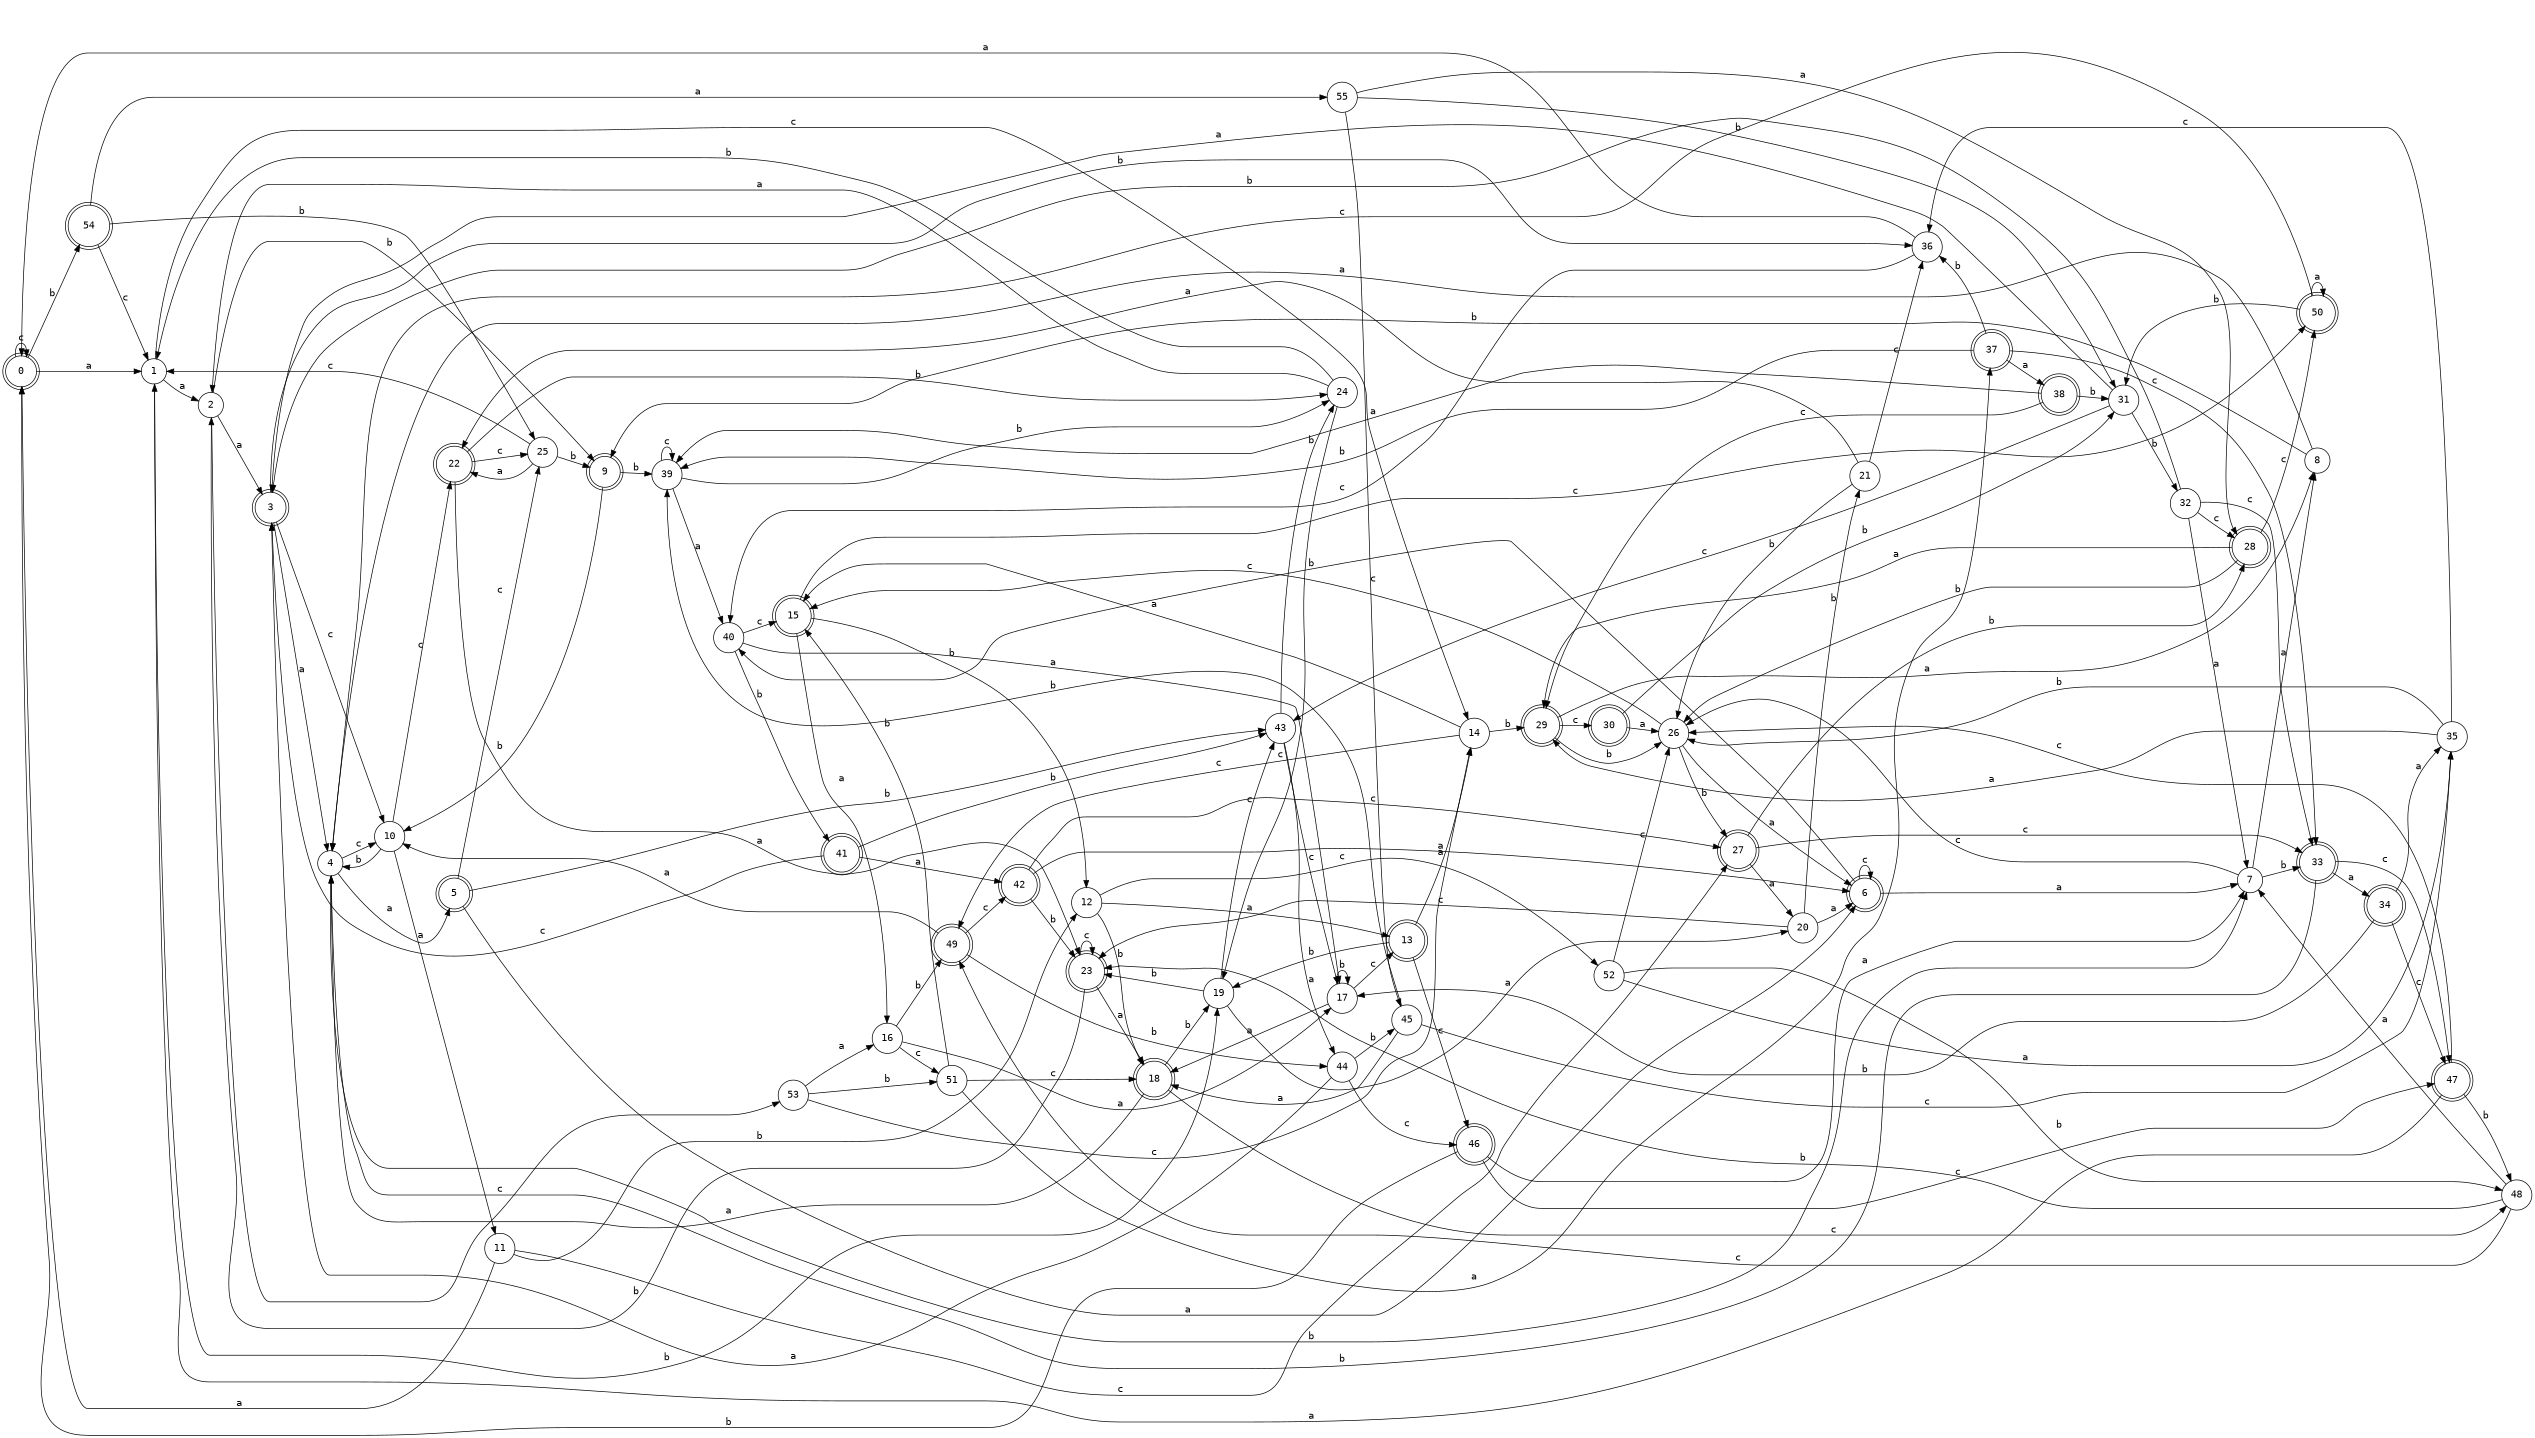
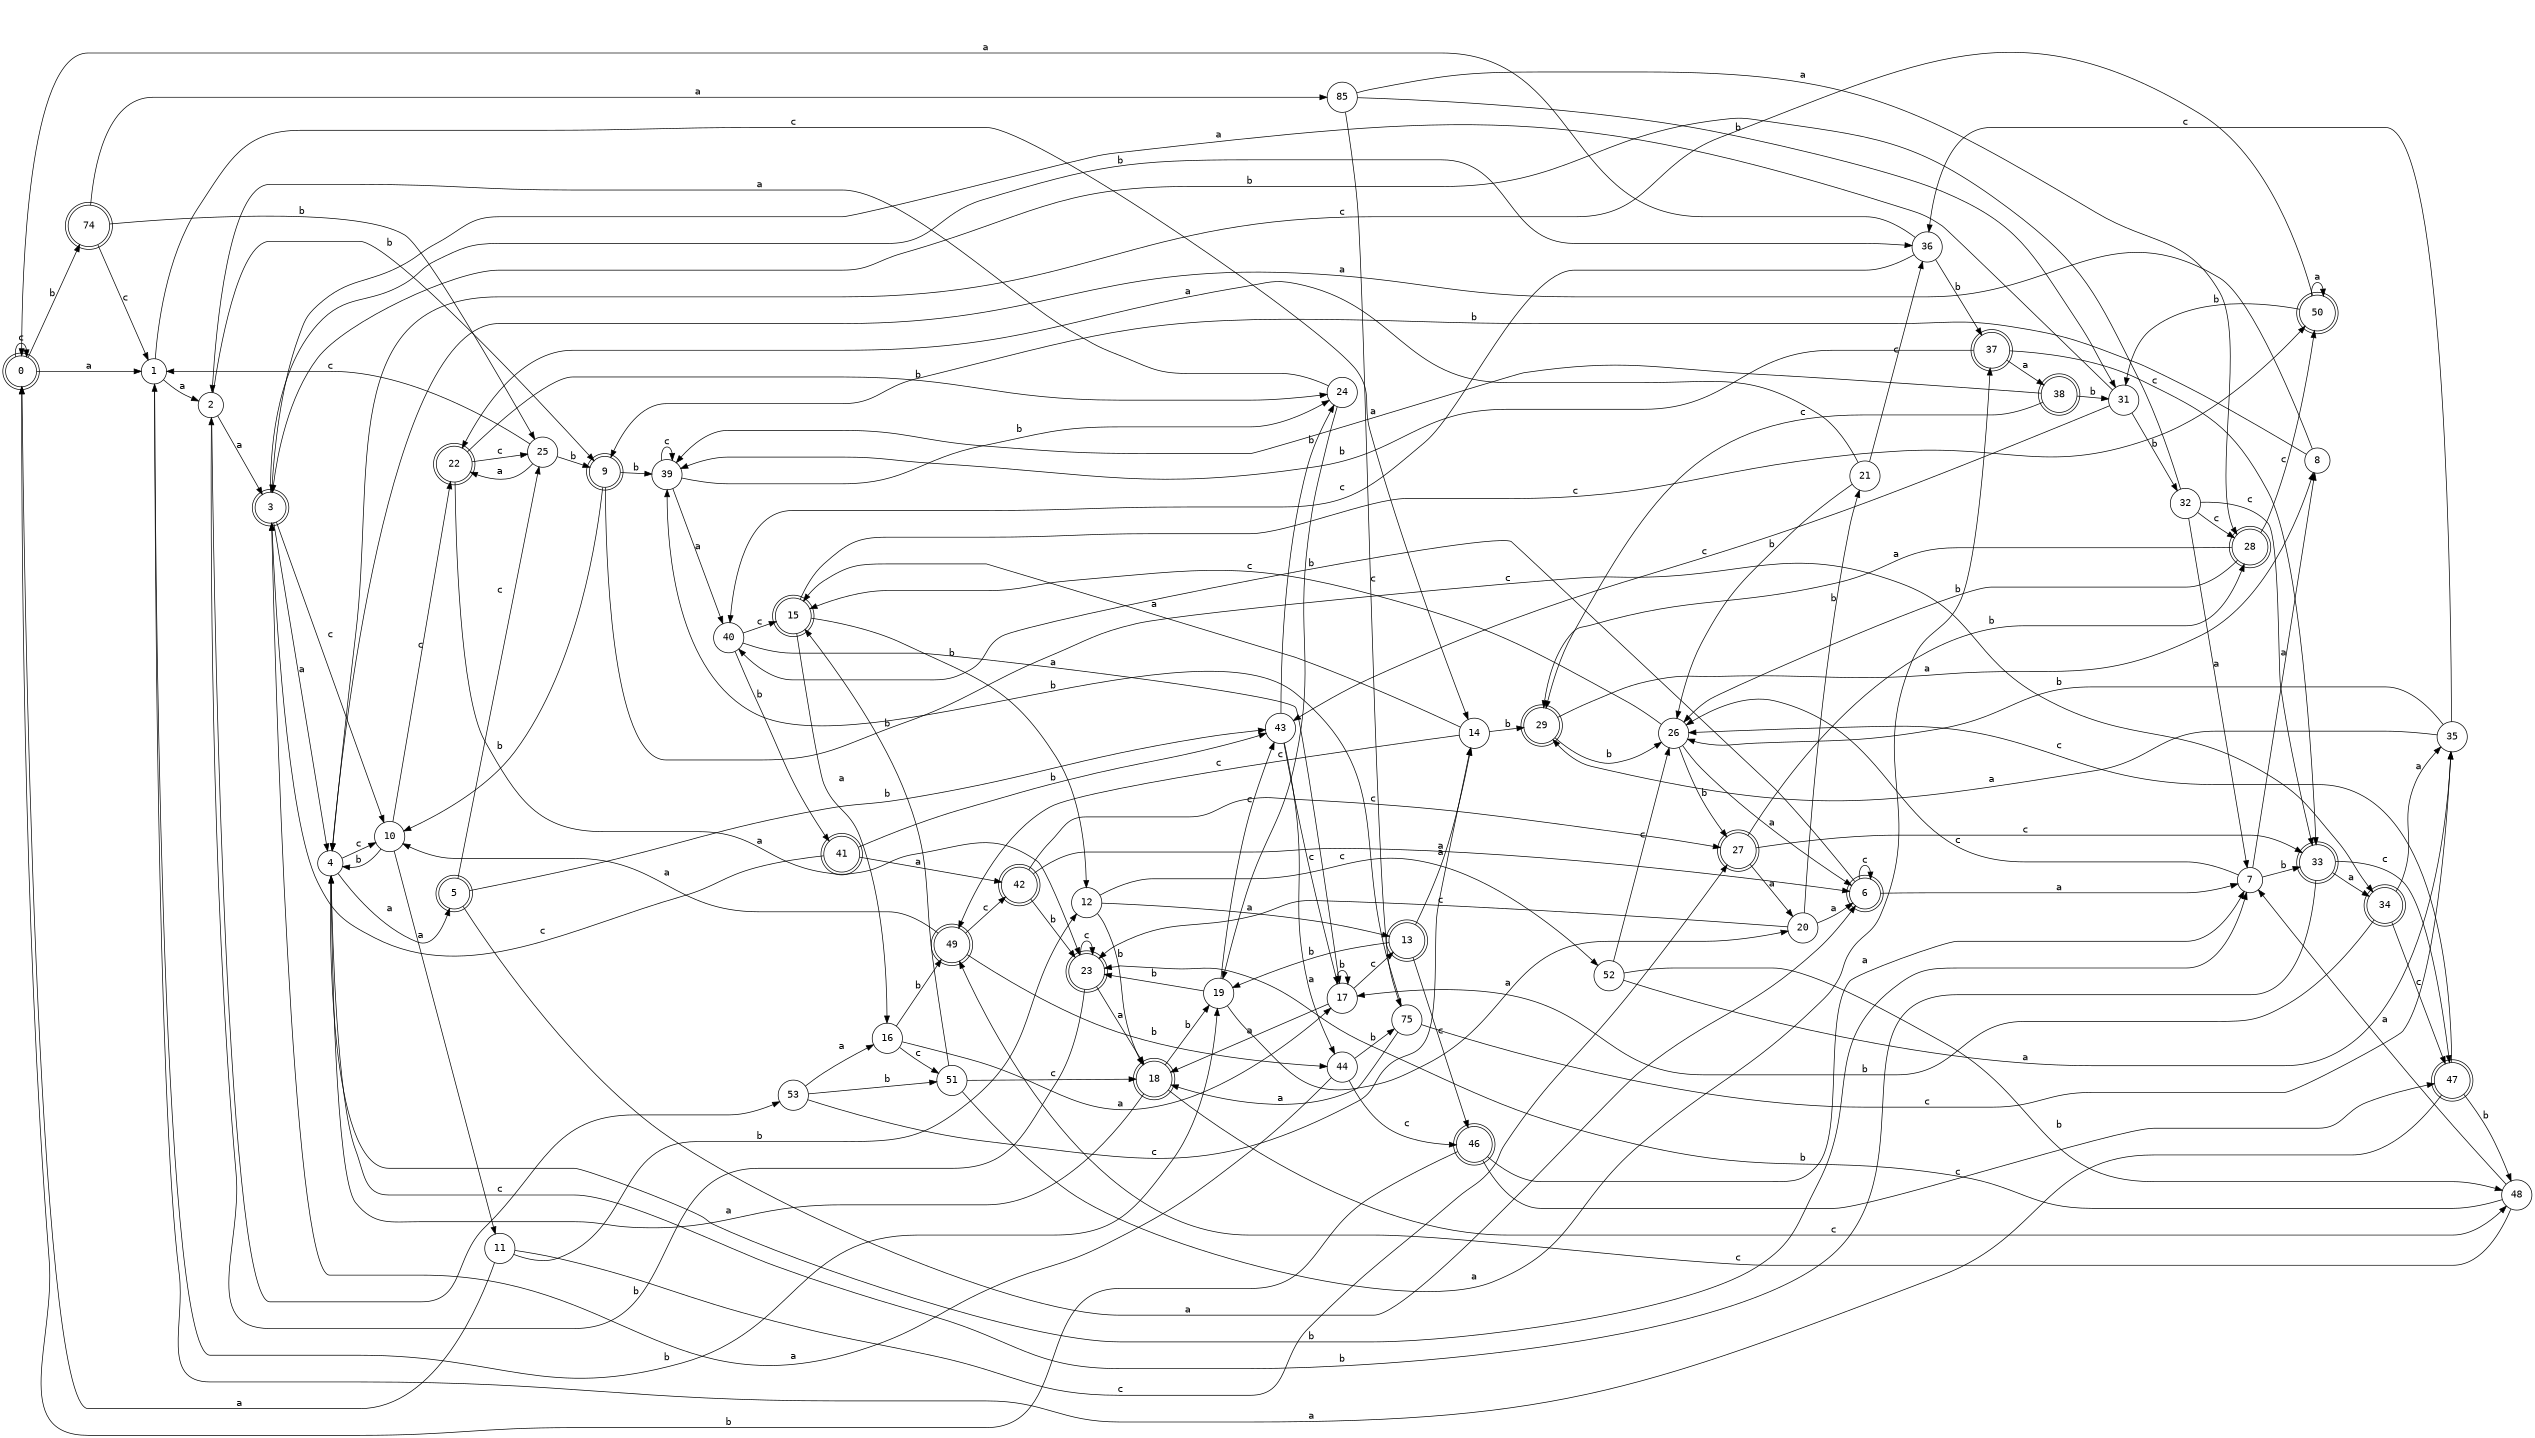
  digraph {
    fontname="DejaVu Sans Mono"
    rankdir=LR
    node [color=black fillcolor=white fontname="DejaVu Sans Mono" shape=circle style=filled]
    edge [fontname="DejaVu Sans Mono"]
    n1 [label=0 shape=doublecircle style="rounded,filled"]
    n2 [label=1]
-   n3 [label=54 shape=doublecircle style="rounded,filled"]
+   n3 [label=74 shape=doublecircle style="rounded,filled"]
    n4 [label=2]
    n5 [label=14]
    n6 [label=19]
    n7 [label=25]
-   n8 [label=55]
+   n8 [label=85]
    n9 [label=3 shape=doublecircle style="rounded,filled"]
    n10 [label=9 shape=doublecircle style="rounded,filled"]
    n11 [label=53]
    n12 [label=15 shape=doublecircle style="rounded,filled"]
    n13 [label=29 shape=doublecircle style="rounded,filled"]
    n14 [label=49 shape=doublecircle style="rounded,filled"]
    n15 [label=43]
    n16 [label=20]
    n17 [label=23 shape=doublecircle style="rounded,filled"]
    n18 [label=4]
    n19 [label=10]
    n20 [label=36]
    n21 [label=34 shape=doublecircle style="rounded,filled"]
    n22 [label=39]
    n23 [label=16]
    n24 [label=51]
    n25 [label=5 shape=doublecircle style="rounded,filled"]
    n26 [label=7]
    n27 [label=11]
    n28 [label=22 shape=doublecircle style="rounded,filled"]
    n29 [label=40]
    n30 [label=37 shape=doublecircle style="rounded,filled"]
    n31 [label=6 shape=doublecircle style="rounded,filled"]
    n32 [label=8]
    n33 [label=26]
    n34 [label=33 shape=doublecircle style="rounded,filled"]
    n35 [label=17]
    n36 [label=24]
    n37 [label=44]
    n38 [label=41 shape=doublecircle style="rounded,filled"]
    n39 [label=27 shape=doublecircle style="rounded,filled"]
    n40 [label=47 shape=doublecircle style="rounded,filled"]
    n41 [label=13 shape=doublecircle style="rounded,filled"]
    n42 [label=46 shape=doublecircle style="rounded,filled"]
    n43 [label=35]
    n44 [label=12]
    n45 [label=18 shape=doublecircle style="rounded,filled"]
    n46 [label=52]
    n47 [label=28 shape=doublecircle style="rounded,filled"]
    n48 [label=48]
    n49 [label=50 shape=doublecircle style="rounded,filled"]
-   n50 [label=30 shape=doublecircle style="rounded,filled"]
    n51 [label=42 shape=doublecircle style="rounded,filled"]
    n52 [label=31]
    n53 [label=21]
    n54 [label=32]
    n55 [label=38 shape=doublecircle style="rounded,filled"]
-   n56 [label=45]
+   n56 [label=75]
    n1 -> n1 [label=c]
    n1 -> n2 [label=a]
    n1 -> n3 [label=b]
    n2 -> n4 [label=a]
    n2 -> n5 [label=c]
    n2 -> n6 [label=b]
    n3 -> n2 [label=c]
    n3 -> n7 [label=b]
    n3 -> n8 [label=a]
    n4 -> n9 [label=a]
    n4 -> n10 [label=b]
    n4 -> n11 [label=c]
    n5 -> n12 [label=a]
    n5 -> n13 [label=b]
    n5 -> n14 [label=c]
    n6 -> n15 [label=c]
    n6 -> n16 [label=a]
    n6 -> n17 [label=b]
    n7 -> n2 [label=c]
    n7 -> n10 [label=b]
    n7 -> n28 [label=a]
    n8 -> n47 [label=a]
    n8 -> n52 [label=b]
    n8 -> n56 [label=c]
    n9 -> n18 [label=a]
    n9 -> n19 [label=c]
    n9 -> n20 [label=b]
    n10 -> n19 [label=b]
+   n10 -> n21 [label=c]
    n10 -> n22 [label=b]
    n11 -> n5 [label=c]
    n11 -> n23 [label=a]
    n11 -> n24 [label=b]
    n12 -> n23 [label=a]
    n12 -> n44 [label=b]
    n12 -> n49 [label=c]
    n13 -> n32 [label=a]
    n13 -> n33 [label=b]
-   n13 -> n50 [label=c]
    n14 -> n19 [label=a]
    n14 -> n37 [label=b]
    n14 -> n51 [label=c]
    n15 -> n35 [label=c]
    n15 -> n36 [label=b]
    n15 -> n37 [label=a]
    n16 -> n17 [label=c]
    n16 -> n31 [label=a]
    n16 -> n53 [label=b]
    n17 -> n4 [label=b]
    n17 -> n17 [label=c]
    n17 -> n45 [label=a]
    n18 -> n19 [label=c]
    n18 -> n25 [label=a]
    n18 -> n26 [label=b]
    n19 -> n18 [label=b]
    n19 -> n27 [label=a]
    n19 -> n28 [label=c]
    n20 -> n1 [label=a]
    n20 -> n29 [label=c]
-   n30 -> n20 [label=b]
+   n20 -> n30 [label=b]
    n21 -> n35 [label=b]
    n21 -> n40 [label=c]
    n21 -> n43 [label=a]
    n22 -> n22 [label=c]
    n22 -> n29 [label=a]
    n22 -> n36 [label=b]
    n23 -> n14 [label=b]
    n23 -> n24 [label=c]
    n23 -> n35 [label=a]
    n24 -> n12 [label=b]
    n24 -> n30 [label=a]
    n24 -> n45 [label=c]
    n25 -> n7 [label=c]
    n25 -> n15 [label=b]
    n25 -> n31 [label=a]
    n26 -> n32 [label=a]
    n26 -> n33 [label=c]
    n26 -> n34 [label=b]
    n27 -> n1 [label=a]
    n27 -> n39 [label=c]
    n27 -> n44 [label=b]
    n28 -> n7 [label=c]
    n28 -> n17 [label=a]
    n28 -> n36 [label=b]
    n29 -> n12 [label=c]
    n29 -> n35 [label=a]
    n29 -> n38 [label=b]
    n30 -> n22 [label=b]
    n30 -> n34 [label=c]
    n30 -> n55 [label=a]
    n31 -> n26 [label=a]
    n31 -> n29 [label=b]
    n31 -> n31 [label=c]
    n32 -> n10 [label=b]
    n32 -> n18 [label=a]
    n33 -> n12 [label=c]
    n33 -> n31 [label=a]
    n33 -> n39 [label=b]
    n34 -> n18 [label=b]
    n34 -> n21 [label=a]
    n34 -> n40 [label=c]
    n35 -> n35 [label=b]
    n35 -> n41 [label=c]
    n35 -> n45 [label=a]
-   n36 -> n2 [label=b]
    n36 -> n4 [label=a]
    n36 -> n6 [label=c]
    n37 -> n9 [label=a]
    n37 -> n42 [label=c]
    n37 -> n56 [label=b]
    n38 -> n9 [label=c]
    n38 -> n15 [label=b]
    n38 -> n51 [label=a]
    n39 -> n16 [label=a]
    n39 -> n34 [label=c]
    n39 -> n47 [label=b]
    n40 -> n2 [label=a]
    n40 -> n33 [label=c]
    n40 -> n48 [label=b]
    n41 -> n5 [label=a]
    n41 -> n6 [label=b]
    n41 -> n42 [label=c]
    n42 -> n1 [label=b]
    n42 -> n26 [label=a]
    n42 -> n40 [label=c]
    n43 -> n13 [label=a]
    n43 -> n20 [label=c]
    n43 -> n33 [label=b]
    n44 -> n41 [label=a]
    n44 -> n45 [label=b]
    n44 -> n46 [label=c]
    n45 -> n6 [label=b]
    n45 -> n18 [label=a]
    n45 -> n48 [label=c]
    n46 -> n33 [label=c]
    n46 -> n43 [label=a]
    n46 -> n48 [label=b]
    n47 -> n13 [label=a]
    n47 -> n33 [label=b]
    n47 -> n49 [label=c]
    n48 -> n14 [label=c]
    n48 -> n17 [label=b]
    n48 -> n26 [label=a]
    n49 -> n18 [label=c]
    n49 -> n49 [label=a]
    n49 -> n52 [label=b]
-   n50 -> n33 [label=a]
-   n50 -> n52 [label=b]
    n51 -> n17 [label=b]
    n51 -> n31 [label=a]
    n51 -> n39 [label=c]
    n52 -> n9 [label=a]
    n52 -> n15 [label=c]
    n52 -> n54 [label=b]
    n53 -> n20 [label=c]
    n53 -> n28 [label=a]
    n53 -> n33 [label=b]
    n54 -> n9 [label=b]
    n54 -> n26 [label=a]
    n54 -> n34 [label=c]
    n54 -> n47 [label=c]
    n55 -> n13 [label=c]
    n55 -> n22 [label=a]
    n55 -> n52 [label=b]
    n56 -> n22 [label=b]
    n56 -> n43 [label=c]
    n56 -> n45 [label=a]
  }
